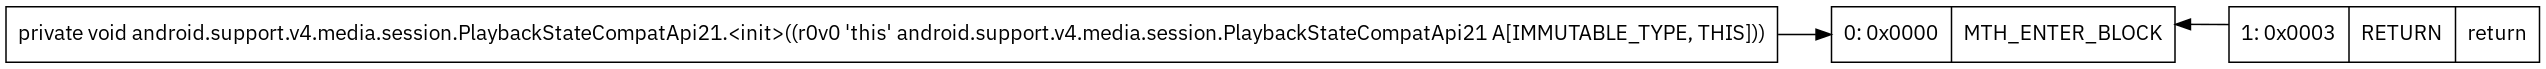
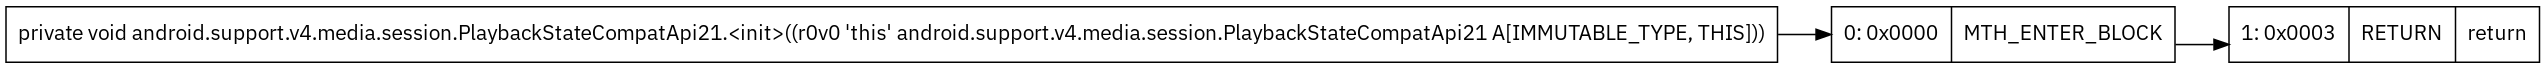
  digraph {
    rankdir=LR
    fontname="IBM Plex Sans"
    node [shape=record fontname="IBM Plex Sans"]
    edge [fontname="IBM Plex Sans"]
    n1 [label="{0\:\ 0x0000|MTH_ENTER_BLOCK\l}"]
    n2 [label="{1\:\ 0x0003|RETURN\l|return\l}"]
    n3 [label="{private void android.support.v4.media.session.PlaybackStateCompatApi21.\<init\>((r0v0 'this' android.support.v4.media.session.PlaybackStateCompatApi21 A[IMMUTABLE_TYPE, THIS])) }"]
-   n2 -> n1
+   n1 -> n2
    n3 -> n1
  }
